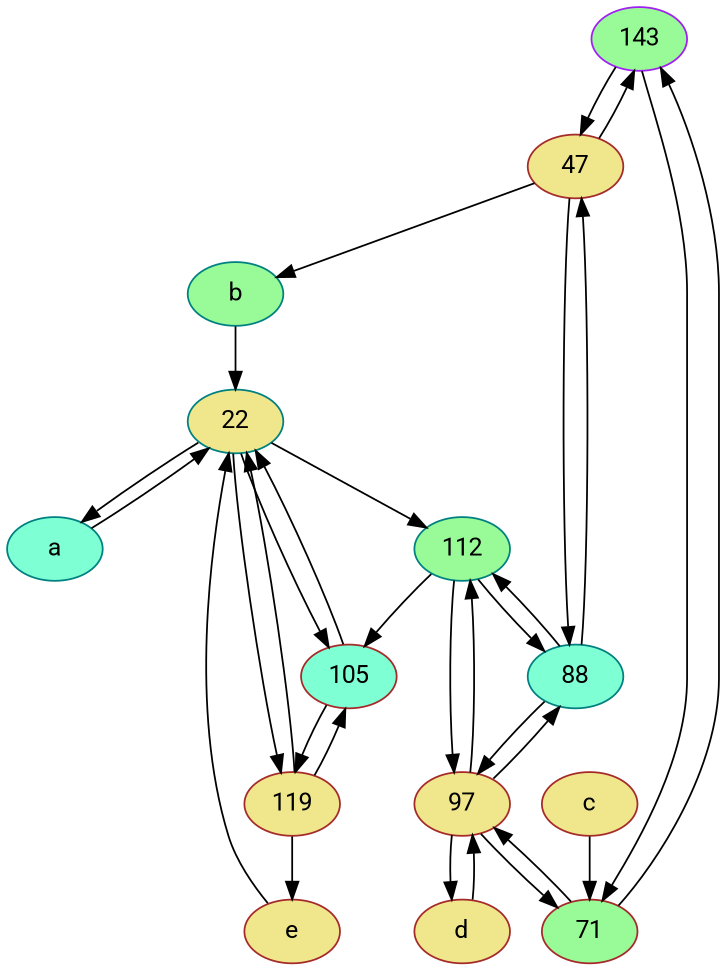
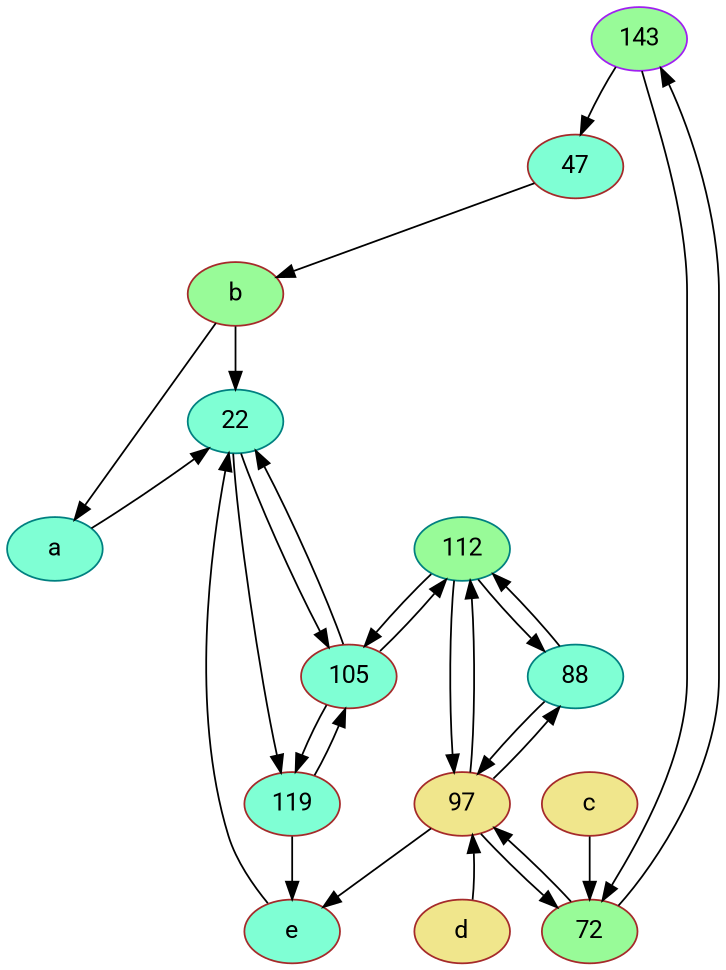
  digraph {
    fontname=Roboto
    node [color=brown fillcolor=khaki fontname=Roboto style=filled]
    edge [fontname=Roboto]
    143 [color=purple fillcolor=palegreen]
-   47
-   71 [fillcolor=palegreen]
+   47 [fillcolor=aquamarine]
+   71 [fillcolor=palegreen label=72]
    n4 [color=teal fillcolor=palegreen label=112]
    88 [color=teal fillcolor=aquamarine]
    105 [fillcolor=aquamarine]
    n7 [label=97]
-   22 [color=teal]
-   119
+   22 [color=teal fillcolor=aquamarine]
+   119 [fillcolor=aquamarine]
    d
-   b [color=teal fillcolor=palegreen]
+   b [fillcolor=palegreen]
    c
    a [color=teal fillcolor=aquamarine]
-   e
+   e [fillcolor=aquamarine]
    143 -> 47
    143 -> 71
-   47 -> 143
-   47 -> 88
    47 -> b
    71 -> 143
    71 -> n7
    n4 -> 88
    n4 -> 105
    n4 -> n7
-   88 -> 47
    88 -> n4
    88 -> n7
-   22 -> n4
+   105 -> n4
    105 -> 22
    105 -> 119
    n7 -> 71
    n7 -> n4
    n7 -> 88
-   n7 -> d
+   n7 -> e
    22 -> 105
    22 -> 119
-   22 -> a
+   b -> a
    119 -> 105
-   119 -> 22
    119 -> e
    d -> n7
    b -> 22
    c -> 71
    a -> 22
    e -> 22
  }
